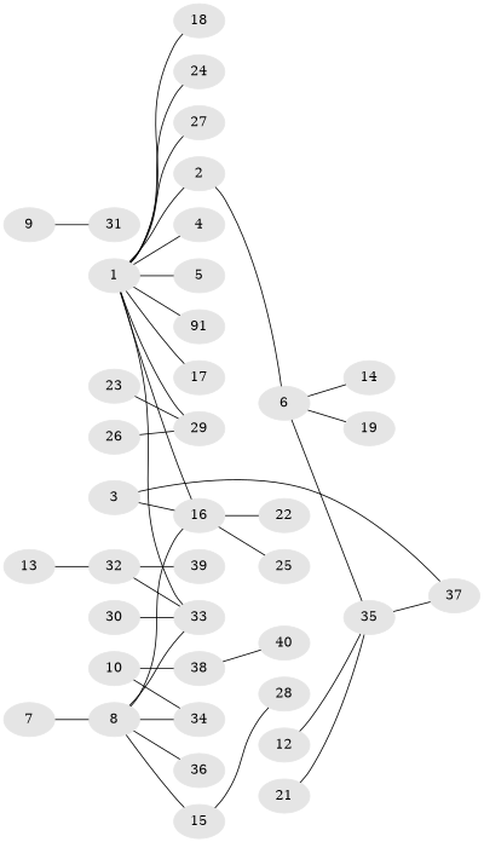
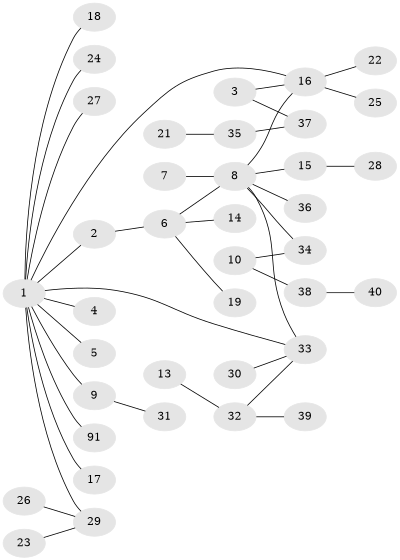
  graph {
    rankdir=LR
    node [color=gray90 style=filled]
    edge [weight=1.0]
    1
    2
    4
    5
    9
    n6 [label=91]
    16
    17
    18
    24
    27
    29
    33
    6
    31
    22
    25
    8
    14
    19
    3
    37
    15
    34
    36
    7
    28
    10
    38
    40
-   12
    35
    13
    32
    39
    21
    23
    26
    30
    1 -- 2
    1 -- 4
    1 -- 5
+   1 -- 9
    1 -- n6
    1 -- 16
    1 -- 17
    1 -- 18
    1 -- 24
    1 -- 27
    1 -- 29
    1 -- 33
    2 -- 6
    9 -- 31
    16 -- 22
    16 -- 25
-   6 -- 35
+   6 -- 8
    6 -- 14
    6 -- 19
    8 -- 16
    8 -- 33
    8 -- 15
    8 -- 34
    8 -- 36
    3 -- 16
    3 -- 37
    15 -- 28
    7 -- 8
    10 -- 34
    10 -- 38
    38 -- 40
-   12 -- 35
    35 -- 37
    13 -- 32
    32 -- 33
    32 -- 39
    21 -- 35
    23 -- 29
    26 -- 29
    30 -- 33
  }
